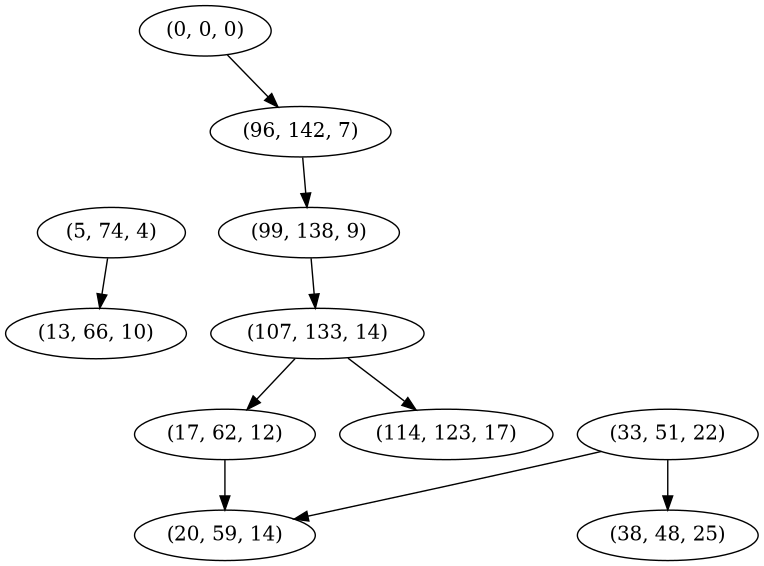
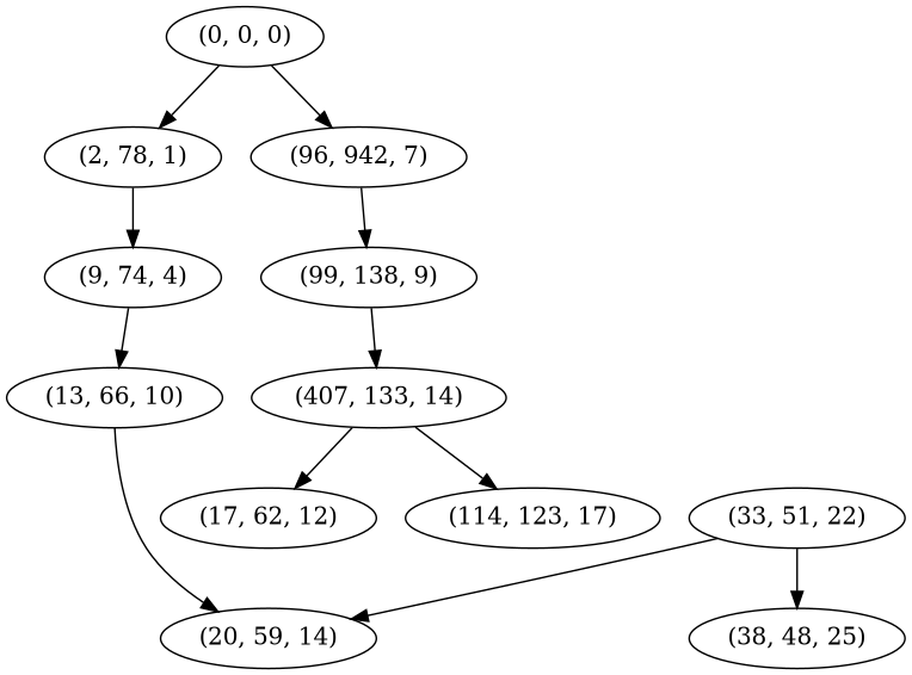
  digraph {
    "(0, 0, 0)"
-   "(96, 142, 7)"
-   "(5, 74, 4)"
+   "(2, 78, 1)"
+   "(96, 142, 7)" [label="(96, 942, 7)"]
+   "(5, 74, 4)" [label="(9, 74, 4)"]
    "(99, 138, 9)"
    "(13, 66, 10)"
    "(17, 62, 12)"
    "(20, 59, 14)"
    "(33, 51, 22)"
    "(38, 48, 25)"
-   "(107, 133, 14)"
+   "(107, 133, 14)" [label="(407, 133, 14)"]
    "(114, 123, 17)"
+   "(0, 0, 0)" -> "(2, 78, 1)"
    "(0, 0, 0)" -> "(96, 142, 7)"
+   "(2, 78, 1)" -> "(5, 74, 4)"
    "(96, 142, 7)" -> "(99, 138, 9)"
    "(5, 74, 4)" -> "(13, 66, 10)"
    "(99, 138, 9)" -> "(107, 133, 14)"
-   "(17, 62, 12)" -> "(20, 59, 14)"
+   "(13, 66, 10)" -> "(20, 59, 14)"
    "(33, 51, 22)" -> "(20, 59, 14)"
    "(33, 51, 22)" -> "(38, 48, 25)"
    "(107, 133, 14)" -> "(17, 62, 12)"
    "(107, 133, 14)" -> "(114, 123, 17)"
  }
